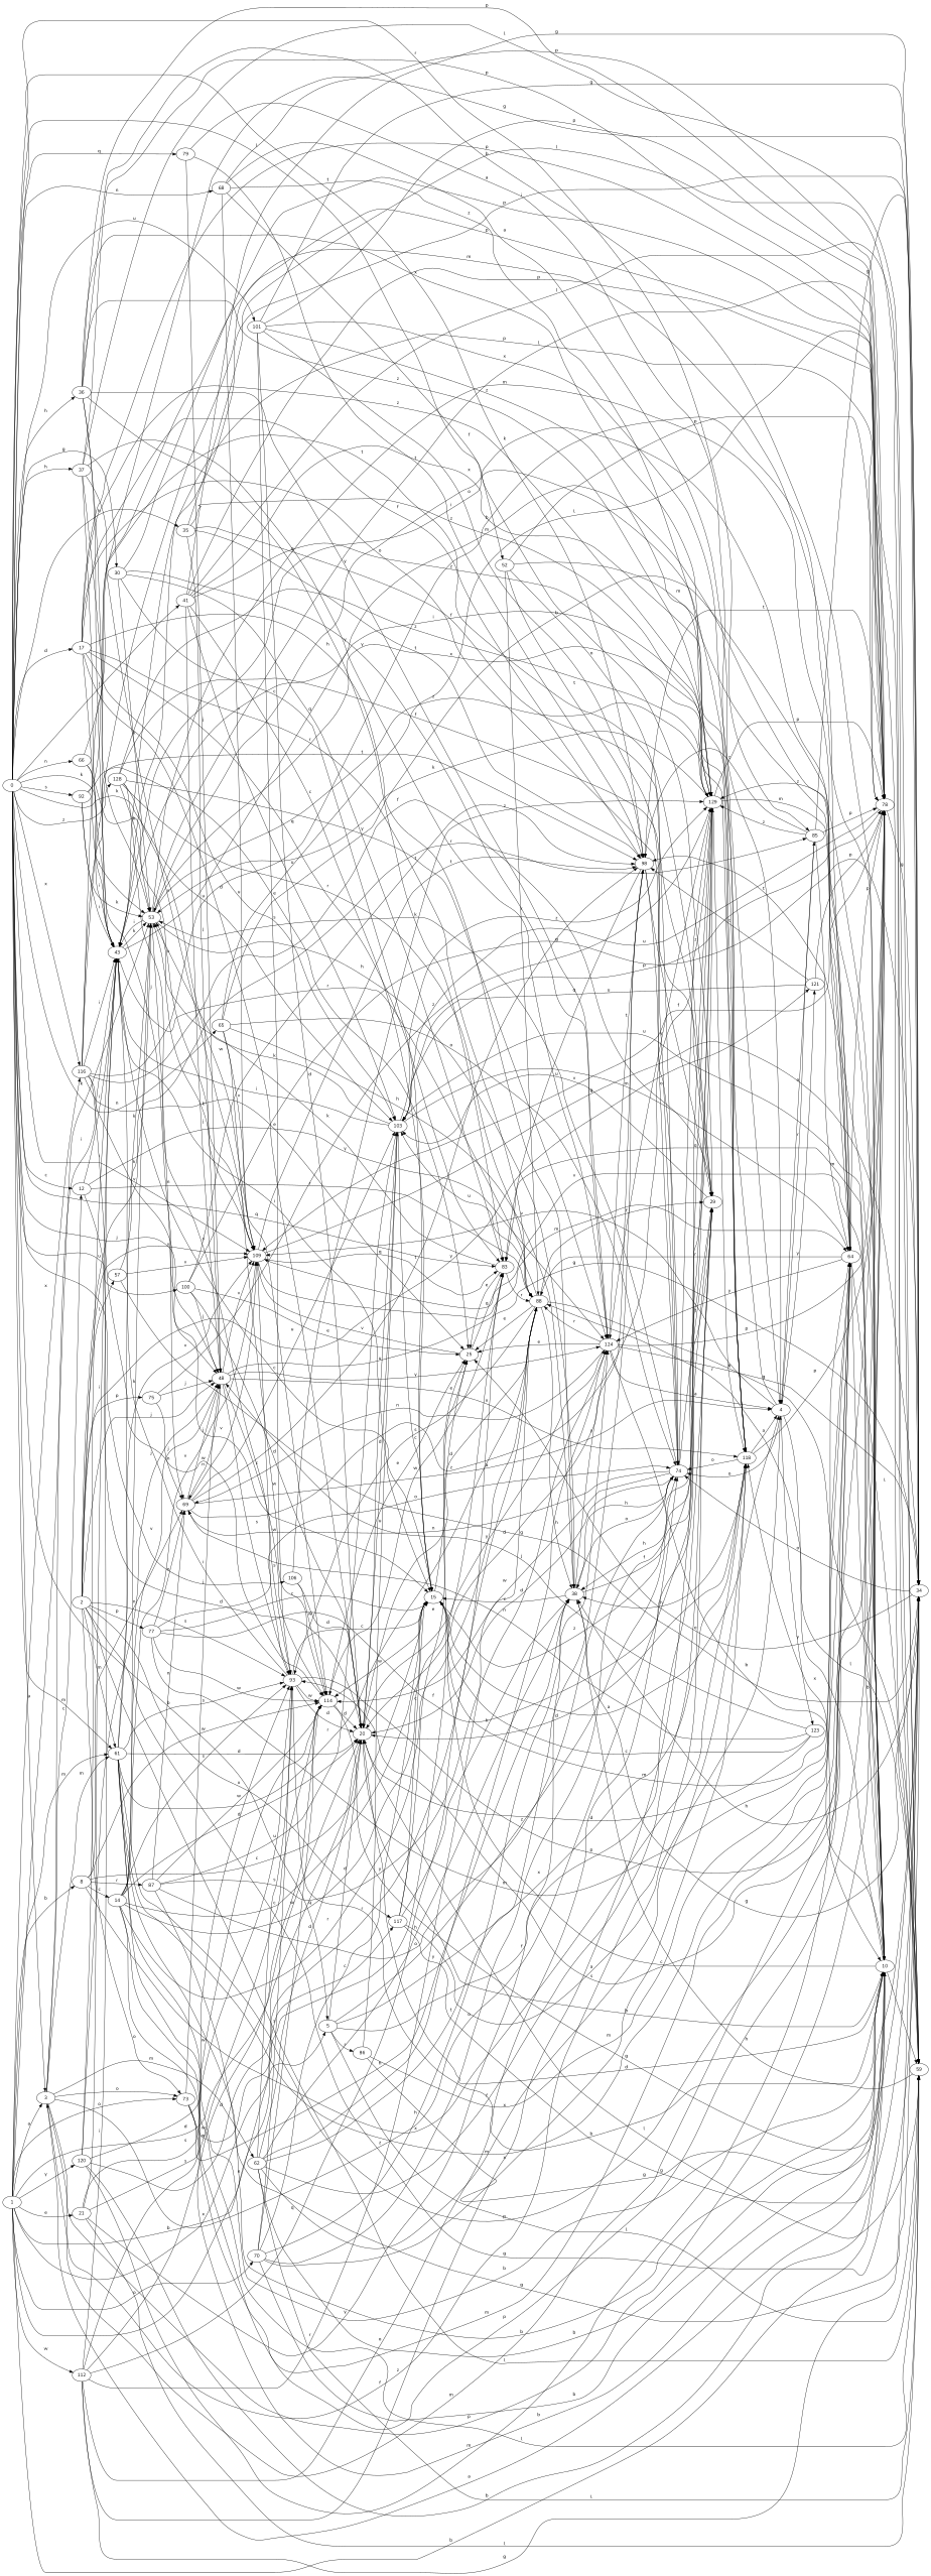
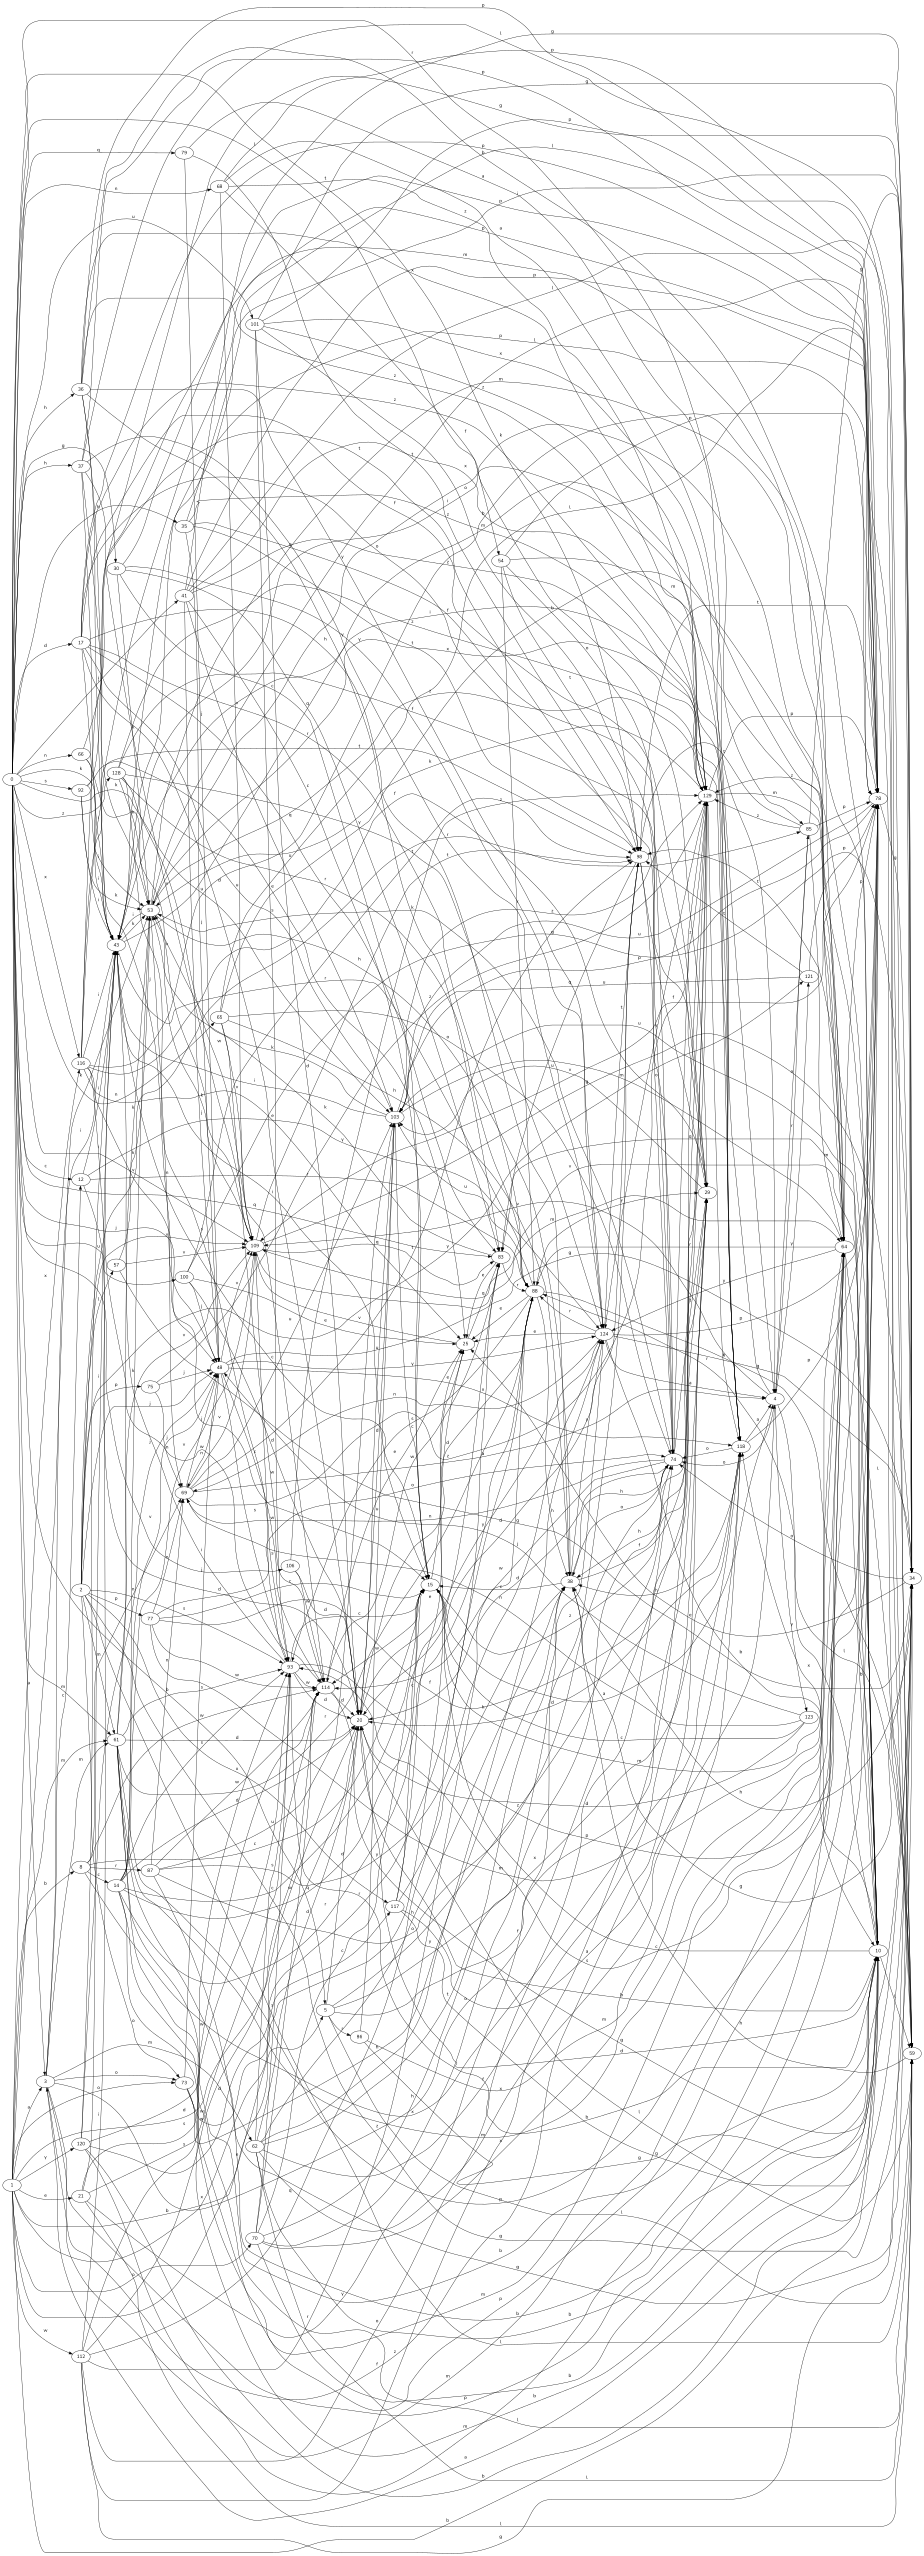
  strict digraph {
    fontname=Nunito
    rankdir=LR
    node [fontname=Nunito]
    edge [fontname=Nunito]
    0
    3
    5
    12
    17
    30
    35
    36
    37
    41
    48
    53
-   54 [label=52]
+   54
    61
    65
    66
    68
    79
    83
    85
    92
    98
    100
    101
    103
    106
    109
    116
    128
    73
    29
    43
    62
    64
    78
    129
    20
    59
    86
    118
    88
    124
    74
    38
    15
    10
    34
    93
    69
    114
    4
    25
    1
    8
    21
    70
    112
    117
    120
    14
    87
    2
    57
    75
    77
    121
    123
    0 -> 3 [label=a]
    0 -> 5 [label=b]
    0 -> 12 [label=c]
    0 -> 17 [label=d]
    0 -> 30 [label=g]
    0 -> 35 [label=h]
    0 -> 36 [label=h]
    0 -> 37 [label=h]
    0 -> 41 [label=i]
    0 -> 48 [label=j]
    0 -> 53 [label=k]
    0 -> 54 [label=l]
    0 -> 61 [label=m]
    0 -> 65 [label=n]
    0 -> 66 [label=n]
    0 -> 68 [label=n]
    0 -> 79 [label=q]
    0 -> 83 [label=q]
    0 -> 85 [label=r]
    0 -> 92 [label=s]
    0 -> 98 [label=t]
    0 -> 100 [label=u]
    0 -> 101 [label=u]
    0 -> 103 [label=u]
    0 -> 106 [label=v]
    0 -> 109 [label=v]
    0 -> 116 [label=x]
    0 -> 128 [label=z]
    3 -> 12 [label=c]
    3 -> 61 [label=m]
    3 -> 73 [label=o]
    3 -> 29 [label=f]
    3 -> 43 [label=i]
    3 -> 62 [label=m]
    3 -> 64 [label=m]
    3 -> 78 [label=p]
    3 -> 129 [label=z]
    5 -> 29 [label=f]
    5 -> 129 [label=z]
    5 -> 20 [label=d]
    5 -> 59 [label=l]
    5 -> 86 [label=r]
    5 -> 118 [label=x]
    12 -> 43 [label=i]
    12 -> 20 [label=d]
    12 -> 88 [label=r]
    12 -> 124 [label=y]
    17 -> 83 [label=q]
    17 -> 103 [label=u]
    17 -> 29 [label=f]
    17 -> 43 [label=i]
    17 -> 78 [label=p]
    17 -> 129 [label=z]
    17 -> 20 [label=d]
    17 -> 88 [label=r]
    17 -> 74 [label=o]
    17 -> 38 [label=h]
    30 -> 53 [label=k]
    30 -> 83 [label=q]
    30 -> 78 [label=p]
    30 -> 124 [label=y]
    30 -> 15 [label=c]
    35 -> 48 [label=j]
    35 -> 98 [label=t]
    35 -> 29 [label=f]
    35 -> 129 [label=z]
    35 -> 59 [label=l]
    36 -> 48 [label=j]
    36 -> 83 [label=q]
    36 -> 43 [label=i]
    36 -> 78 [label=p]
    36 -> 129 [label=z]
    36 -> 118 [label=x]
    36 -> 124 [label=y]
    36 -> 10 [label=b]
    37 -> 53 [label=k]
    37 -> 109 [label=v]
    37 -> 43 [label=i]
    37 -> 78 [label=p]
    37 -> 59 [label=l]
    37 -> 124 [label=y]
    41 -> 48 [label=j]
    41 -> 103 [label=u]
    41 -> 78 [label=p]
    41 -> 129 [label=z]
    41 -> 59 [label=l]
    41 -> 118 [label=x]
    41 -> 15 [label=c]
    41 -> 34 [label=g]
    48 -> 109 [label=v]
    48 -> 118 [label=x]
    48 -> 124 [label=y]
    48 -> 34 [label=g]
    48 -> 93 [label=s]
    48 -> 69 [label=n]
    48 -> 114 [label=w]
    53 -> 43 [label=i]
    53 -> 64 [label=m]
    53 -> 129 [label=z]
    53 -> 59 [label=l]
    53 -> 118 [label=x]
    53 -> 38 [label=h]
    53 -> 69 [label=n]
    54 -> 98 [label=t]
    54 -> 64 [label=m]
    54 -> 78 [label=p]
    54 -> 88 [label=r]
    54 -> 74 [label=o]
    61 -> 53 [label=k]
    61 -> 109 [label=v]
    61 -> 64 [label=m]
    61 -> 78 [label=p]
    61 -> 20 [label=d]
    61 -> 59 [label=l]
    61 -> 88 [label=r]
    61 -> 10 [label=b]
    61 -> 34 [label=g]
    61 -> 93 [label=s]
    65 -> 109 [label=v]
    65 -> 59 [label=l]
    65 -> 74 [label=o]
    65 -> 38 [label=h]
    65 -> 10 [label=b]
    65 -> 114 [label=w]
    66 -> 98 [label=t]
    66 -> 109 [label=v]
    66 -> 43 [label=i]
    68 -> 109 [label=v]
    68 -> 29 [label=f]
    68 -> 78 [label=p]
    68 -> 129 [label=z]
    68 -> 4 [label=a]
    79 -> 48 [label=j]
    79 -> 98 [label=t]
    79 -> 4 [label=a]
    83 -> 53 [label=k]
    83 -> 88 [label=r]
    83 -> 114 [label=w]
    83 -> 25 [label=e]
    85 -> 98 [label=t]
    85 -> 64 [label=m]
    85 -> 78 [label=p]
    85 -> 129 [label=z]
    85 -> 34 [label=g]
    85 -> 4 [label=a]
    92 -> 53 [label=k]
    92 -> 43 [label=i]
    92 -> 64 [label=m]
    92 -> 25 [label=e]
    98 -> 83 [label=q]
    98 -> 29 [label=f]
    98 -> 20 [label=d]
    98 -> 74 [label=o]
    100 -> 48 [label=j]
    100 -> 98 [label=t]
    100 -> 20 [label=d]
    100 -> 34 [label=g]
    100 -> 25 [label=e]
    101 -> 78 [label=p]
    101 -> 129 [label=z]
    101 -> 20 [label=d]
    101 -> 118 [label=x]
    101 -> 74 [label=o]
    101 -> 34 [label=g]
    101 -> 93 [label=s]
    103 -> 53 [label=k]
    103 -> 43 [label=i]
    103 -> 64 [label=m]
    103 -> 78 [label=p]
    103 -> 129 [label=z]
    103 -> 20 [label=d]
    103 -> 15 [label=c]
    106 -> 129 [label=z]
    106 -> 20 [label=d]
    106 -> 114 [label=w]
    109 -> 53 [label=k]
    109 -> 83 [label=q]
    109 -> 98 [label=t]
    109 -> 64 [label=m]
    109 -> 34 [label=g]
    109 -> 93 [label=s]
    116 -> 98 [label=t]
    116 -> 29 [label=f]
    116 -> 43 [label=i]
    116 -> 78 [label=p]
    116 -> 15 [label=c]
    116 -> 10 [label=b]
    116 -> 34 [label=g]
    116 -> 114 [label=w]
    116 -> 25 [label=e]
    128 -> 53 [label=k]
    128 -> 29 [label=f]
    128 -> 129 [label=z]
    128 -> 88 [label=r]
    128 -> 124 [label=y]
    128 -> 93 [label=s]
    128 -> 114 [label=w]
    73 -> 48 [label=j]
    73 -> 88 [label=r]
    73 -> 38 [label=h]
    73 -> 10 [label=b]
    29 -> 103 [label=u]
    43 -> 53 [label=k]
    43 -> 64 [label=m]
    43 -> 78 [label=p]
    43 -> 88 [label=r]
    43 -> 15 [label=c]
    62 -> 98 [label=t]
    62 -> 29 [label=f]
    62 -> 20 [label=d]
    62 -> 59 [label=l]
    62 -> 118 [label=x]
    62 -> 124 [label=y]
    62 -> 38 [label=h]
    62 -> 10 [label=b]
    62 -> 93 [label=s]
    64 -> 53 [label=k]
    64 -> 78 [label=p]
    64 -> 59 [label=l]
    64 -> 88 [label=r]
    64 -> 124 [label=y]
    64 -> 10 [label=b]
    78 -> 98 [label=t]
    78 -> 103 [label=u]
    78 -> 109 [label=v]
    78 -> 34 [label=g]
    78 -> 93 [label=s]
    129 -> 53 [label=k]
    129 -> 64 [label=m]
    129 -> 78 [label=p]
    129 -> 118 [label=x]
    129 -> 124 [label=y]
    129 -> 38 [label=h]
    20 -> 103 [label=u]
    20 -> 59 [label=l]
    20 -> 124 [label=y]
    20 -> 10 [label=b]
    59 -> 38 [label=h]
    86 -> 103 [label=u]
    86 -> 64 [label=m]
    86 -> 34 [label=g]
    118 -> 43 [label=i]
    118 -> 78 [label=p]
    118 -> 20 [label=d]
    118 -> 74 [label=o]
    118 -> 38 [label=h]
    118 -> 4 [label=a]
    88 -> 103 [label=u]
    88 -> 29 [label=f]
    88 -> 20 [label=d]
    88 -> 59 [label=l]
    88 -> 38 [label=h]
    88 -> 93 [label=s]
    88 -> 25 [label=e]
    124 -> 98 [label=t]
    124 -> 78 [label=p]
    124 -> 88 [label=r]
    124 -> 10 [label=b]
    124 -> 34 [label=g]
    124 -> 69 [label=n]
    124 -> 4 [label=a]
    124 -> 25 [label=e]
    74 -> 53 [label=k]
    74 -> 29 [label=f]
    74 -> 129 [label=z]
    74 -> 20 [label=d]
    74 -> 38 [label=h]
    74 -> 69 [label=n]
    74 -> 114 [label=w]
    38 -> 29 [label=f]
    38 -> 124 [label=y]
    38 -> 74 [label=o]
    38 -> 15 [label=c]
    38 -> 34 [label=g]
    15 -> 43 [label=i]
    15 -> 64 [label=m]
    15 -> 129 [label=z]
    15 -> 114 [label=w]
    15 -> 4 [label=a]
    15 -> 25 [label=e]
    10 -> 3 [label=a]
    10 -> 83 [label=q]
    10 -> 98 [label=t]
    10 -> 103 [label=u]
    10 -> 109 [label=v]
    10 -> 129 [label=z]
    10 -> 20 [label=d]
    10 -> 59 [label=l]
    10 -> 118 [label=x]
    10 -> 88 [label=r]
    10 -> 15 [label=c]
    34 -> 43 [label=i]
    34 -> 74 [label=o]
    34 -> 38 [label=h]
    34 -> 25 [label=e]
    93 -> 43 [label=i]
    93 -> 78 [label=p]
    93 -> 20 [label=d]
    93 -> 15 [label=c]
    93 -> 10 [label=b]
    93 -> 114 [label=w]
    69 -> 48 [label=j]
    69 -> 98 [label=t]
    69 -> 103 [label=u]
    69 -> 109 [label=v]
    69 -> 129 [label=z]
    69 -> 4 [label=a]
    114 -> 20 [label=d]
    114 -> 34 [label=g]
    114 -> 25 [label=e]
    4 -> 85 [label=r]
    4 -> 109 [label=v]
    4 -> 43 [label=i]
    4 -> 59 [label=l]
    4 -> 74 [label=o]
    4 -> 121 [label=y]
    4 -> 123 [label=y]
    25 -> 83 [label=q]
    25 -> 109 [label=v]
    1 -> 3 [label=a]
    1 -> 5 [label=b]
    1 -> 53 [label=k]
    1 -> 61 [label=m]
    1 -> 116 [label=x]
    1 -> 73 [label=o]
    1 -> 20 [label=d]
    1 -> 10 [label=b]
    1 -> 25 [label=e]
    1 -> 8 [label=b]
    1 -> 21 [label=e]
    1 -> 70 [label=o]
    1 -> 112 [label=w]
    1 -> 117 [label=x]
    1 -> 120 [label=y]
    8 -> 118 [label=x]
    8 -> 15 [label=c]
    8 -> 69 [label=n]
    8 -> 114 [label=w]
    8 -> 14 [label=c]
    8 -> 87 [label=r]
    21 -> 43 [label=i]
    21 -> 59 [label=l]
    21 -> 124 [label=y]
    21 -> 93 [label=s]
    21 -> 114 [label=w]
    70 -> 118 [label=x]
    70 -> 74 [label=o]
    70 -> 38 [label=h]
    70 -> 15 [label=c]
    70 -> 10 [label=b]
    70 -> 93 [label=s]
    70 -> 114 [label=w]
    112 -> 83 [label=q]
    112 -> 43 [label=i]
    112 -> 129 [label=z]
    112 -> 88 [label=r]
    112 -> 74 [label=o]
    112 -> 34 [label=g]
    112 -> 93 [label=s]
    112 -> 114 [label=w]
    117 -> 38 [label=h]
    117 -> 15 [label=c]
    117 -> 34 [label=g]
    117 -> 4 [label=a]
    117 -> 25 [label=e]
    120 -> 48 [label=j]
    120 -> 43 [label=i]
    120 -> 64 [label=m]
    120 -> 20 [label=d]
    120 -> 10 [label=b]
    120 -> 114 [label=w]
    14 -> 48 [label=j]
    14 -> 53 [label=k]
    14 -> 83 [label=q]
    14 -> 109 [label=v]
    14 -> 64 [label=m]
    14 -> 78 [label=p]
    14 -> 20 [label=d]
    14 -> 88 [label=r]
    14 -> 15 [label=c]
    14 -> 93 [label=s]
    87 -> 103 [label=u]
    87 -> 124 [label=y]
    87 -> 74 [label=o]
    87 -> 10 [label=b]
    87 -> 69 [label=n]
    87 -> 114 [label=w]
    2 -> 48 [label=j]
    2 -> 61 [label=m]
    2 -> 85 [label=r]
    2 -> 109 [label=v]
    2 -> 73 [label=o]
    2 -> 59 [label=l]
    2 -> 34 [label=g]
    2 -> 93 [label=s]
    2 -> 117 [label=x]
    2 -> 57 [label=l]
    2 -> 75 [label=p]
    2 -> 77 [label=p]
    2 -> 121 [label=y]
    57 -> 53 [label=k]
    57 -> 109 [label=v]
    57 -> 34 [label=g]
    75 -> 48 [label=j]
    75 -> 129 [label=z]
    75 -> 69 [label=n]
    77 -> 29 [label=f]
    77 -> 64 [label=m]
    77 -> 74 [label=o]
    77 -> 15 [label=c]
    77 -> 69 [label=n]
    77 -> 114 [label=w]
    121 -> 98 [label=t]
    121 -> 103 [label=u]
    121 -> 78 [label=p]
    123 -> 48 [label=j]
    123 -> 20 [label=d]
    123 -> 15 [label=c]
    123 -> 69 [label=n]
  }
